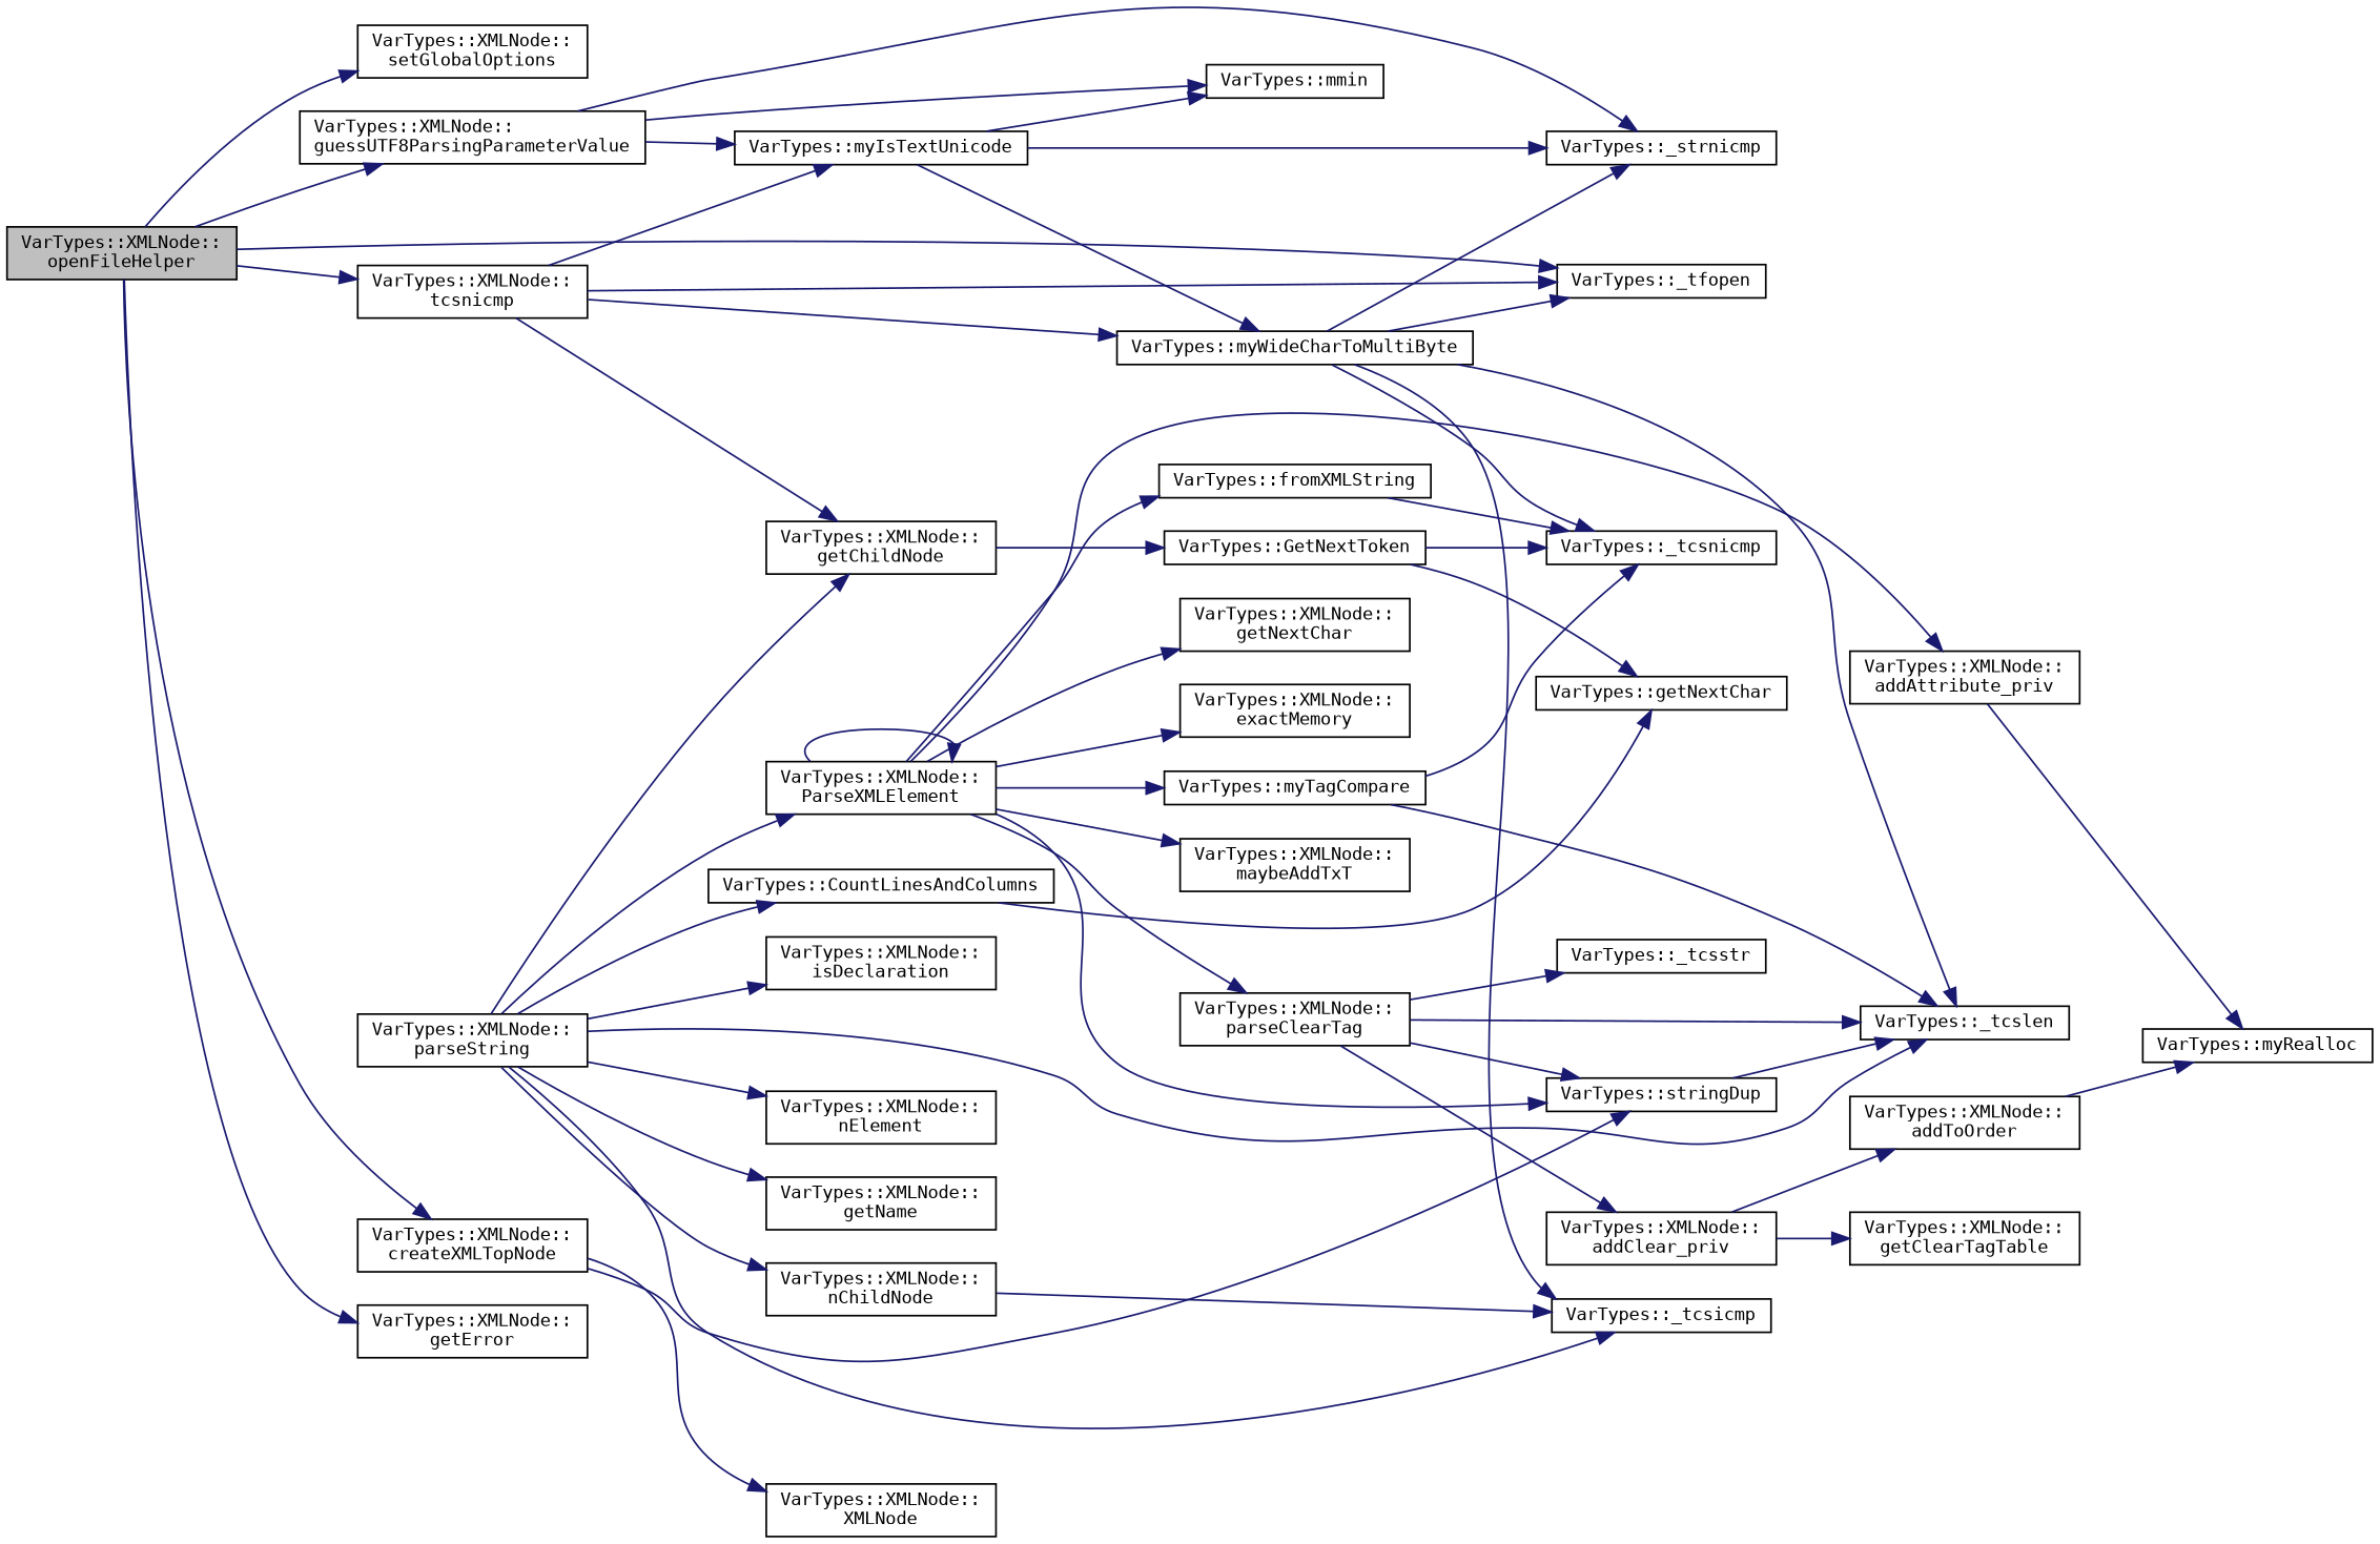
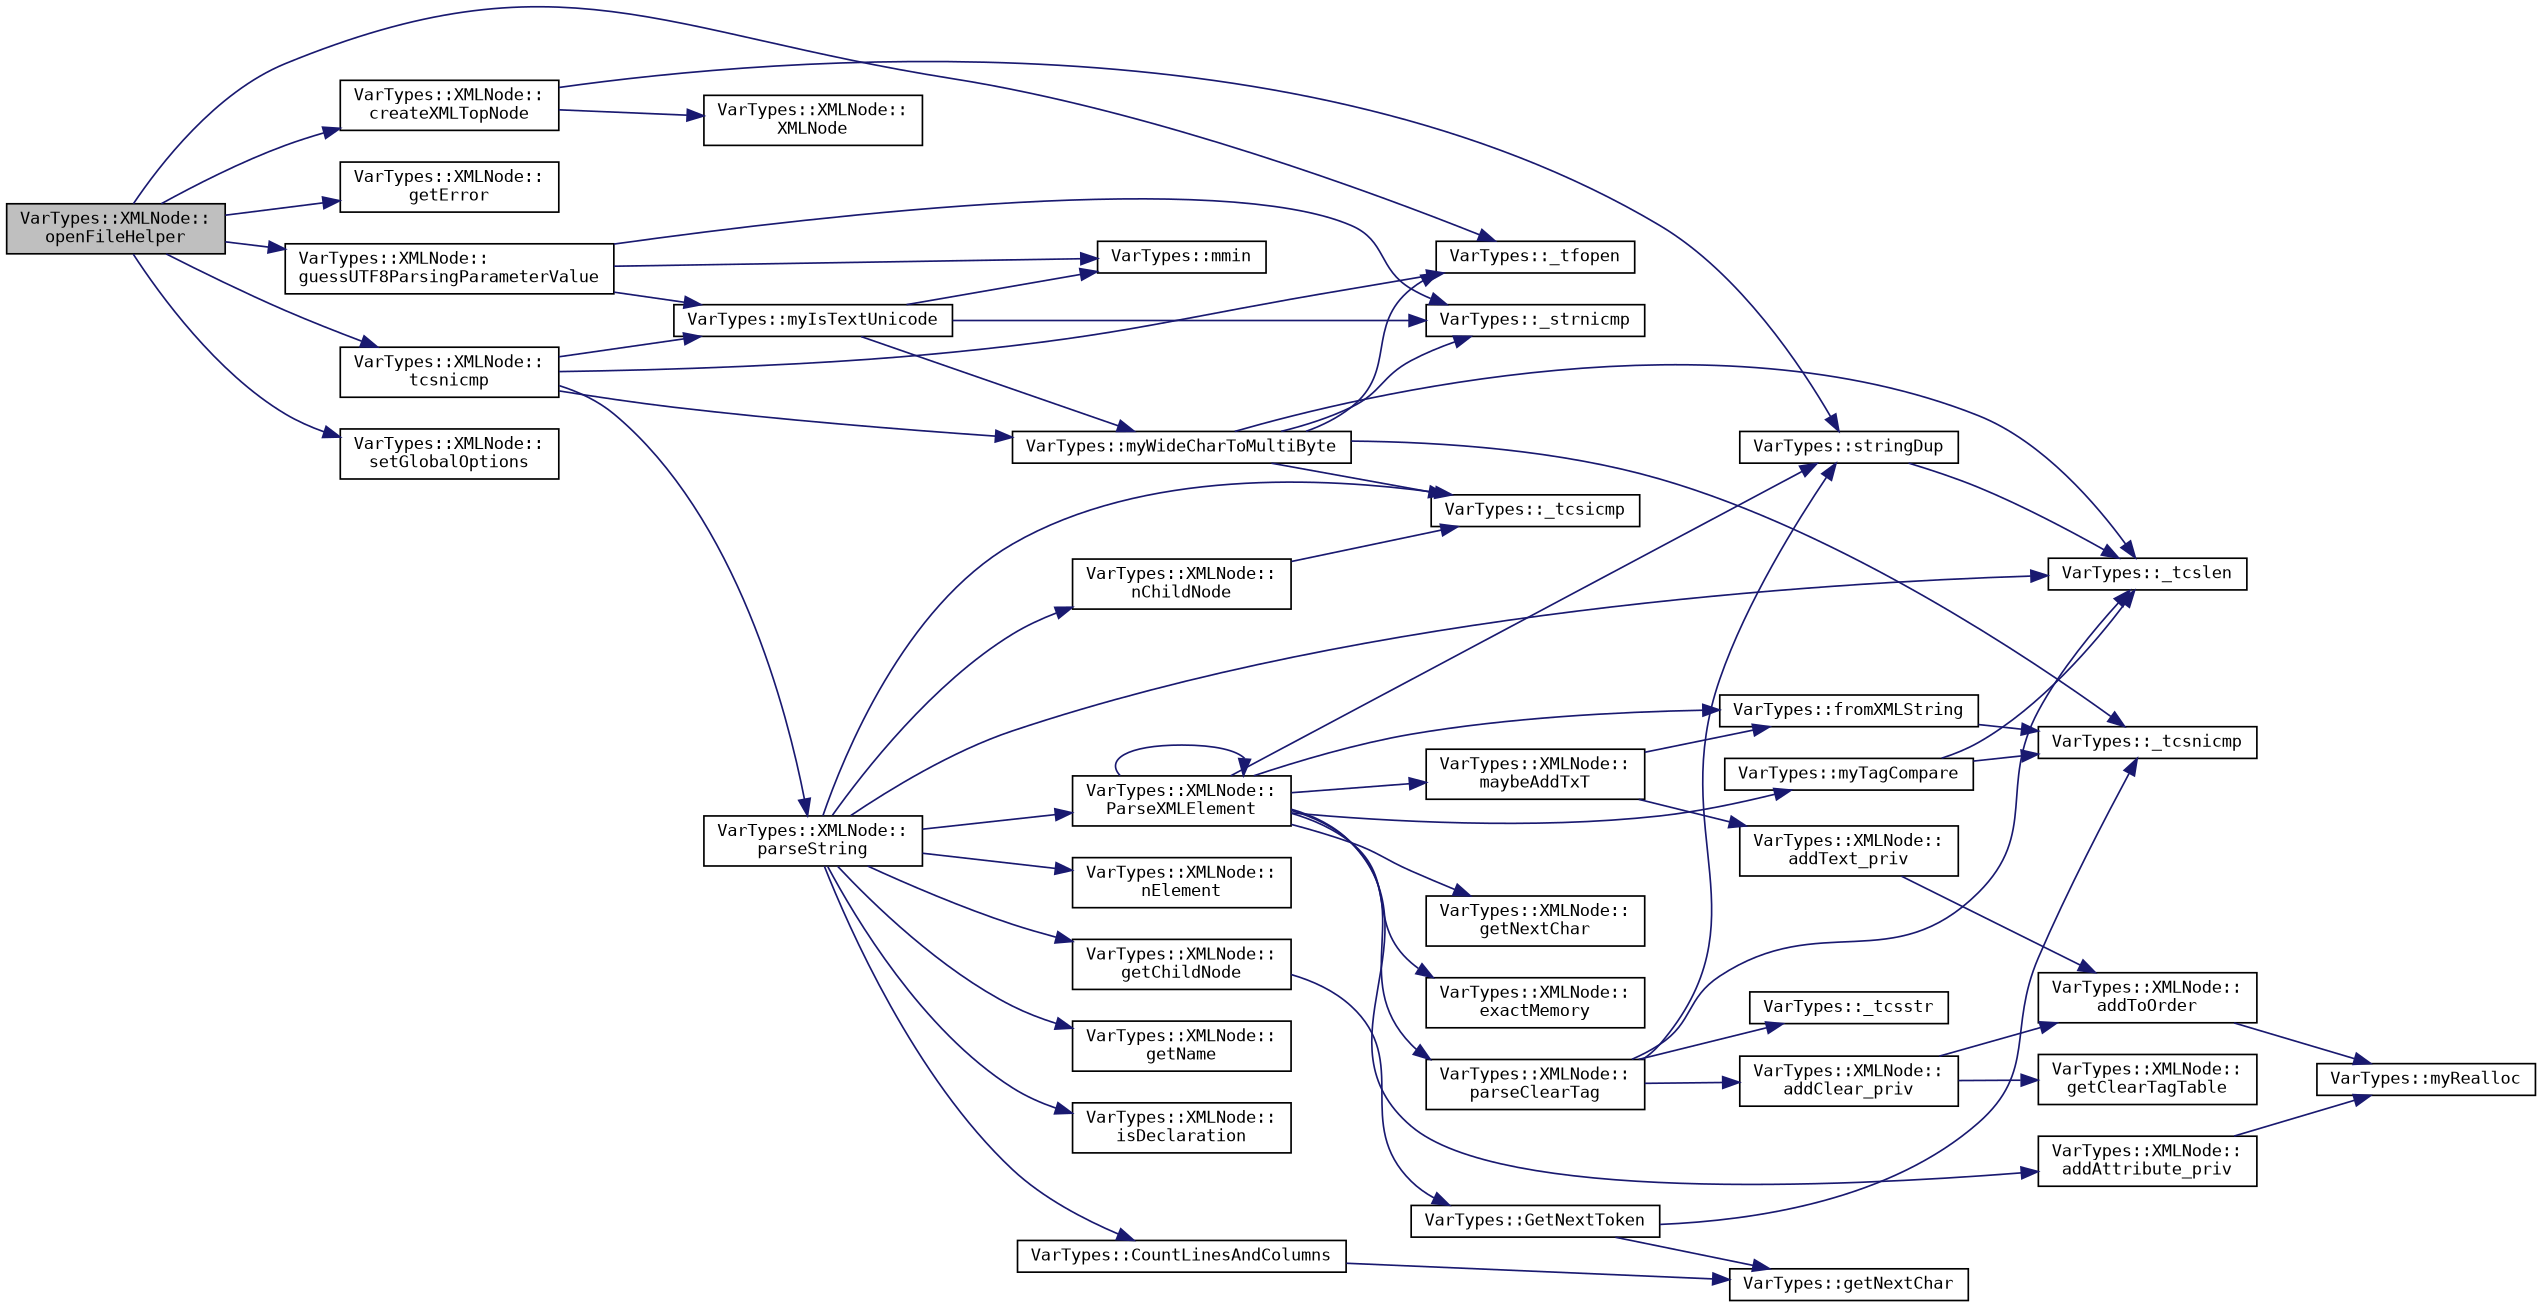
  digraph {
    fontname="DejaVu Sans Mono"
    rankdir=LR
    node [color=black fillcolor=white fontname="DejaVu Sans Mono" fontsize=10 shape=record style=filled]
    edge [color=midnightblue fontname="DejaVu Sans Mono" fontsize=10 labelfontname=Helvetica labelfontsize=10 style=solid]
    n1 [fillcolor=grey75 fontcolor=black height=0.2 label="VarTypes::XMLNode::\lopenFileHelper" width=0.4]
    n2 [height=0.2 label="VarTypes::_tfopen" width=0.4]
    n3 [height=0.2 label="VarTypes::XMLNode::\lcreateXMLTopNode" width=0.4]
    n4 [height=0.2 label="VarTypes::XMLNode::\lgetError" width=0.4]
    n5 [height=0.2 label="VarTypes::XMLNode::\lguessUTF8ParsingParameterValue" width=0.4]
    n6 [height=0.2 label="VarTypes::XMLNode::\ltcsnicmp" width=0.4]
    n7 [height=0.2 label="VarTypes::XMLNode::\lsetGlobalOptions" width=0.4]
    n8 [height=0.2 label="VarTypes::stringDup" width=0.4]
    n9 [height=0.2 label="VarTypes::XMLNode::\lXMLNode" width=0.4]
    n10 [height=0.2 label="VarTypes::_strnicmp" width=0.4]
    n11 [height=0.2 label="VarTypes::mmin" width=0.4]
    n12 [height=0.2 label="VarTypes::myIsTextUnicode" width=0.4]
    n13 [height=0.2 label="VarTypes::myWideCharToMultiByte" width=0.4]
    n14 [height=0.2 label="VarTypes::XMLNode::\lparseString" width=0.4]
    n15 [height=0.2 label="VarTypes::_tcslen" width=0.4]
    n16 [height=0.2 label="VarTypes::_tcsicmp" width=0.4]
    n17 [height=0.2 label="VarTypes::_tcsnicmp" width=0.4]
    n18 [height=0.2 label="VarTypes::_tcsstr" width=0.4]
    n19 [height=0.2 label="VarTypes::XMLNode::\lParseXMLElement" width=0.4]
    n20 [height=0.2 label="VarTypes::XMLNode::\lnChildNode" width=0.4]
    n21 [height=0.2 label="VarTypes::XMLNode::\lnElement" width=0.4]
    n22 [height=0.2 label="VarTypes::XMLNode::\lgetChildNode" width=0.4]
    n23 [height=0.2 label="VarTypes::XMLNode::\lgetName" width=0.4]
    n24 [height=0.2 label="VarTypes::XMLNode::\lisDeclaration" width=0.4]
    n25 [height=0.2 label="VarTypes::CountLinesAndColumns" width=0.4]
    n26 [height=0.2 label="VarTypes::XMLNode::\lmaybeAddTxT" width=0.4]
    n27 [height=0.2 label="VarTypes::fromXMLString" width=0.4]
    n28 [height=0.2 label="VarTypes::myTagCompare" width=0.4]
    n29 [height=0.2 label="VarTypes::XMLNode::\lgetNextChar" width=0.4]
    n30 [height=0.2 label="VarTypes::XMLNode::\lexactMemory" width=0.4]
    n31 [height=0.2 label="VarTypes::XMLNode::\lparseClearTag" width=0.4]
    n32 [height=0.2 label="VarTypes::XMLNode::\laddAttribute_priv" width=0.4]
    n33 [height=0.2 label="VarTypes::GetNextToken" width=0.4]
    n34 [height=0.2 label="VarTypes::getNextChar" width=0.4]
+   n35 [height=0.2 label="VarTypes::XMLNode::\laddText_priv" width=0.4]
    n36 [height=0.2 label="VarTypes::XMLNode::\laddClear_priv" width=0.4]
    n37 [height=0.2 label="VarTypes::myRealloc" width=0.4]
    n38 [height=0.2 label="VarTypes::XMLNode::\laddToOrder" width=0.4]
    n39 [height=0.2 label="VarTypes::XMLNode::\lgetClearTagTable" width=0.4]
    n1 -> n2
    n1 -> n3
    n1 -> n4
    n1 -> n5
    n1 -> n6
    n1 -> n7
    n3 -> n8
    n3 -> n9
    n5 -> n10
    n5 -> n11
    n5 -> n12
    n6 -> n2
    n6 -> n12
    n6 -> n13
-   n6 -> n22
+   n6 -> n14
    n8 -> n15
    n12 -> n10
    n12 -> n11
    n12 -> n13
    n13 -> n2
    n13 -> n10
    n13 -> n15
    n13 -> n16
    n13 -> n17
    n14 -> n15
    n14 -> n16
    n14 -> n19
    n14 -> n20
    n14 -> n21
    n14 -> n22
    n14 -> n23
    n14 -> n24
    n14 -> n25
    n19 -> n8
    n19 -> n19
    n19 -> n26
    n19 -> n27
    n19 -> n28
    n19 -> n29
    n19 -> n30
    n19 -> n31
    n19 -> n32
    n20 -> n16
    n22 -> n33
    n25 -> n34
+   n26 -> n27
+   n26 -> n35
    n27 -> n17
    n28 -> n15
    n28 -> n17
    n31 -> n8
    n31 -> n15
    n31 -> n18
    n31 -> n36
    n32 -> n37
    n33 -> n17
    n33 -> n34
+   n35 -> n38
    n36 -> n38
    n36 -> n39
    n38 -> n37
  }
